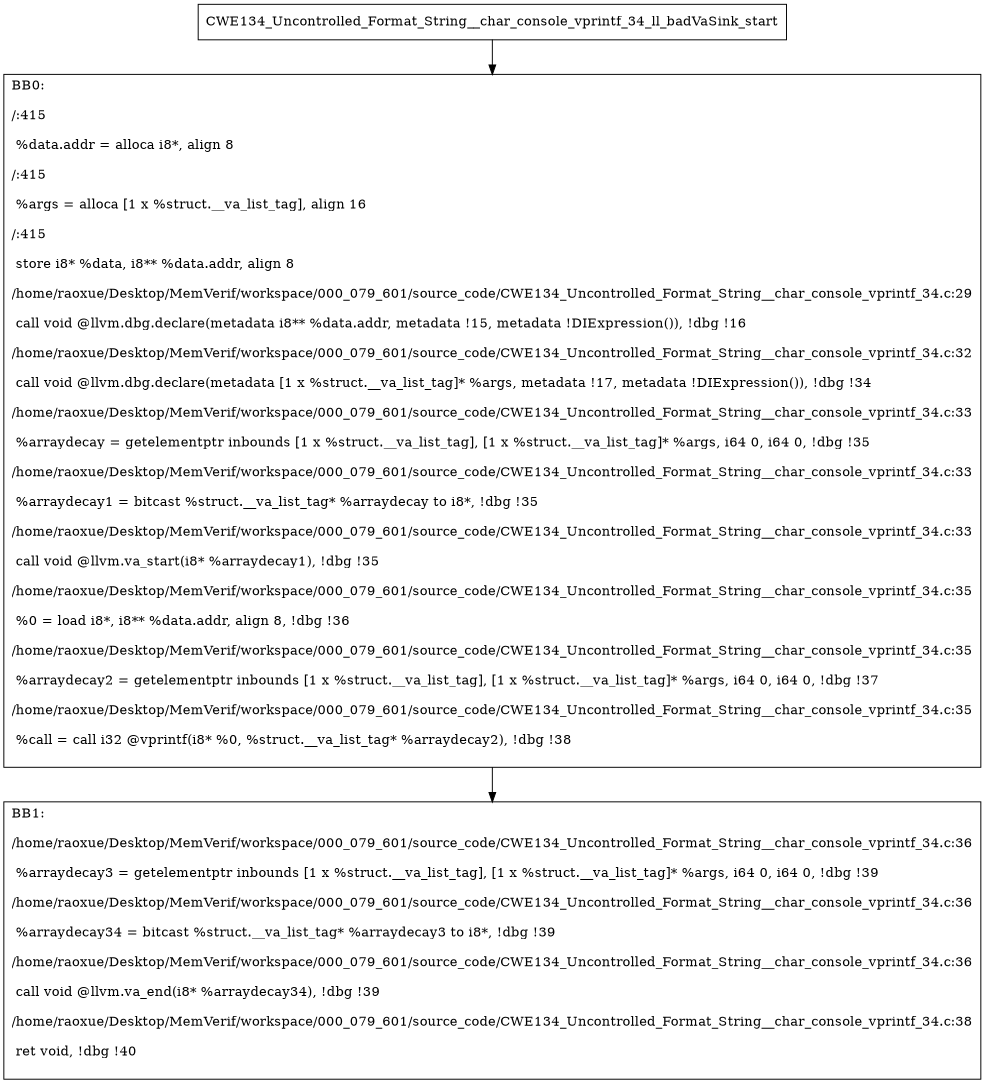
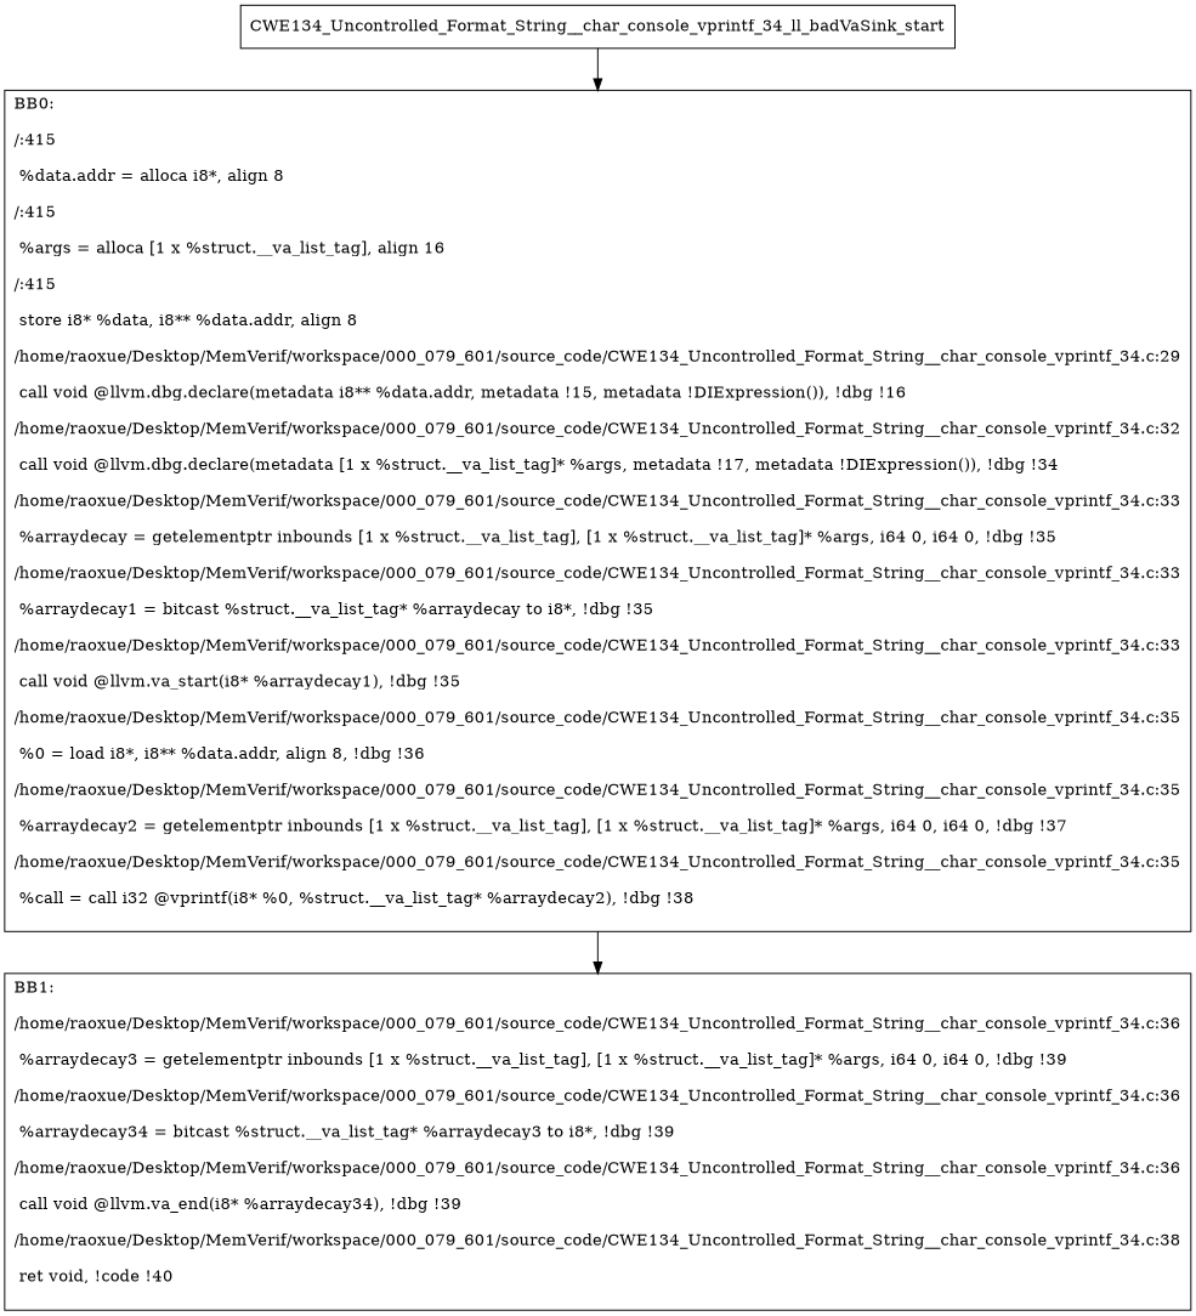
  digraph {
    node [shape=record]
    n1 [label="{CWE134_Uncontrolled_Format_String__char_console_vprintf_34_ll_badVaSink_start}"]
    n2 [label="{BB0:\l\l/:415\l\n  %data.addr = alloca i8*, align 8\l\n/:415\l\n  %args = alloca [1 x %struct.__va_list_tag], align 16\l\n/:415\l\n  store i8* %data, i8** %data.addr, align 8\l\n/home/raoxue/Desktop/MemVerif/workspace/000_079_601/source_code/CWE134_Uncontrolled_Format_String__char_console_vprintf_34.c:29\l\n  call void @llvm.dbg.declare(metadata i8** %data.addr, metadata !15, metadata !DIExpression()), !dbg !16\l\n/home/raoxue/Desktop/MemVerif/workspace/000_079_601/source_code/CWE134_Uncontrolled_Format_String__char_console_vprintf_34.c:32\l\n  call void @llvm.dbg.declare(metadata [1 x %struct.__va_list_tag]* %args, metadata !17, metadata !DIExpression()), !dbg !34\l\n/home/raoxue/Desktop/MemVerif/workspace/000_079_601/source_code/CWE134_Uncontrolled_Format_String__char_console_vprintf_34.c:33\l\n  %arraydecay = getelementptr inbounds [1 x %struct.__va_list_tag], [1 x %struct.__va_list_tag]* %args, i64 0, i64 0, !dbg !35\l\n/home/raoxue/Desktop/MemVerif/workspace/000_079_601/source_code/CWE134_Uncontrolled_Format_String__char_console_vprintf_34.c:33\l\n  %arraydecay1 = bitcast %struct.__va_list_tag* %arraydecay to i8*, !dbg !35\l\n/home/raoxue/Desktop/MemVerif/workspace/000_079_601/source_code/CWE134_Uncontrolled_Format_String__char_console_vprintf_34.c:33\l\n  call void @llvm.va_start(i8* %arraydecay1), !dbg !35\l\n/home/raoxue/Desktop/MemVerif/workspace/000_079_601/source_code/CWE134_Uncontrolled_Format_String__char_console_vprintf_34.c:35\l\n  %0 = load i8*, i8** %data.addr, align 8, !dbg !36\l\n/home/raoxue/Desktop/MemVerif/workspace/000_079_601/source_code/CWE134_Uncontrolled_Format_String__char_console_vprintf_34.c:35\l\n  %arraydecay2 = getelementptr inbounds [1 x %struct.__va_list_tag], [1 x %struct.__va_list_tag]* %args, i64 0, i64 0, !dbg !37\l\n/home/raoxue/Desktop/MemVerif/workspace/000_079_601/source_code/CWE134_Uncontrolled_Format_String__char_console_vprintf_34.c:35\l\n  %call = call i32 @vprintf(i8* %0, %struct.__va_list_tag* %arraydecay2), !dbg !38\l\n}"]
-   n3 [label="{BB1:\l\l/home/raoxue/Desktop/MemVerif/workspace/000_079_601/source_code/CWE134_Uncontrolled_Format_String__char_console_vprintf_34.c:36\l\n  %arraydecay3 = getelementptr inbounds [1 x %struct.__va_list_tag], [1 x %struct.__va_list_tag]* %args, i64 0, i64 0, !dbg !39\l\n/home/raoxue/Desktop/MemVerif/workspace/000_079_601/source_code/CWE134_Uncontrolled_Format_String__char_console_vprintf_34.c:36\l\n  %arraydecay34 = bitcast %struct.__va_list_tag* %arraydecay3 to i8*, !dbg !39\l\n/home/raoxue/Desktop/MemVerif/workspace/000_079_601/source_code/CWE134_Uncontrolled_Format_String__char_console_vprintf_34.c:36\l\n  call void @llvm.va_end(i8* %arraydecay34), !dbg !39\l\n/home/raoxue/Desktop/MemVerif/workspace/000_079_601/source_code/CWE134_Uncontrolled_Format_String__char_console_vprintf_34.c:38\l\n  ret void, !dbg !40\l\n}"]
+   n3 [label="{BB1:\l\l/home/raoxue/Desktop/MemVerif/workspace/000_079_601/source_code/CWE134_Uncontrolled_Format_String__char_console_vprintf_34.c:36\l\n  %arraydecay3 = getelementptr inbounds [1 x %struct.__va_list_tag], [1 x %struct.__va_list_tag]* %args, i64 0, i64 0, !dbg !39\l\n/home/raoxue/Desktop/MemVerif/workspace/000_079_601/source_code/CWE134_Uncontrolled_Format_String__char_console_vprintf_34.c:36\l\n  %arraydecay34 = bitcast %struct.__va_list_tag* %arraydecay3 to i8*, !dbg !39\l\n/home/raoxue/Desktop/MemVerif/workspace/000_079_601/source_code/CWE134_Uncontrolled_Format_String__char_console_vprintf_34.c:36\l\n  call void @llvm.va_end(i8* %arraydecay34), !dbg !39\l\n/home/raoxue/Desktop/MemVerif/workspace/000_079_601/source_code/CWE134_Uncontrolled_Format_String__char_console_vprintf_34.c:38\l\n  ret void, !code !40\l\n}"]
    n1 -> n2
    n2 -> n3
  }
